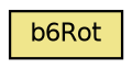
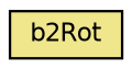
  digraph {
    rankdir=LR
-   n1 [color=black fillcolor=khaki fontname=Helvetica fontsize=10 height=0.2 label=b6Rot shape=record style=filled width=0.4]
+   n1 [color=black fillcolor=khaki fontname=Helvetica fontsize=10 height=0.2 label=b2Rot shape=record style=filled width=0.4]
  }
